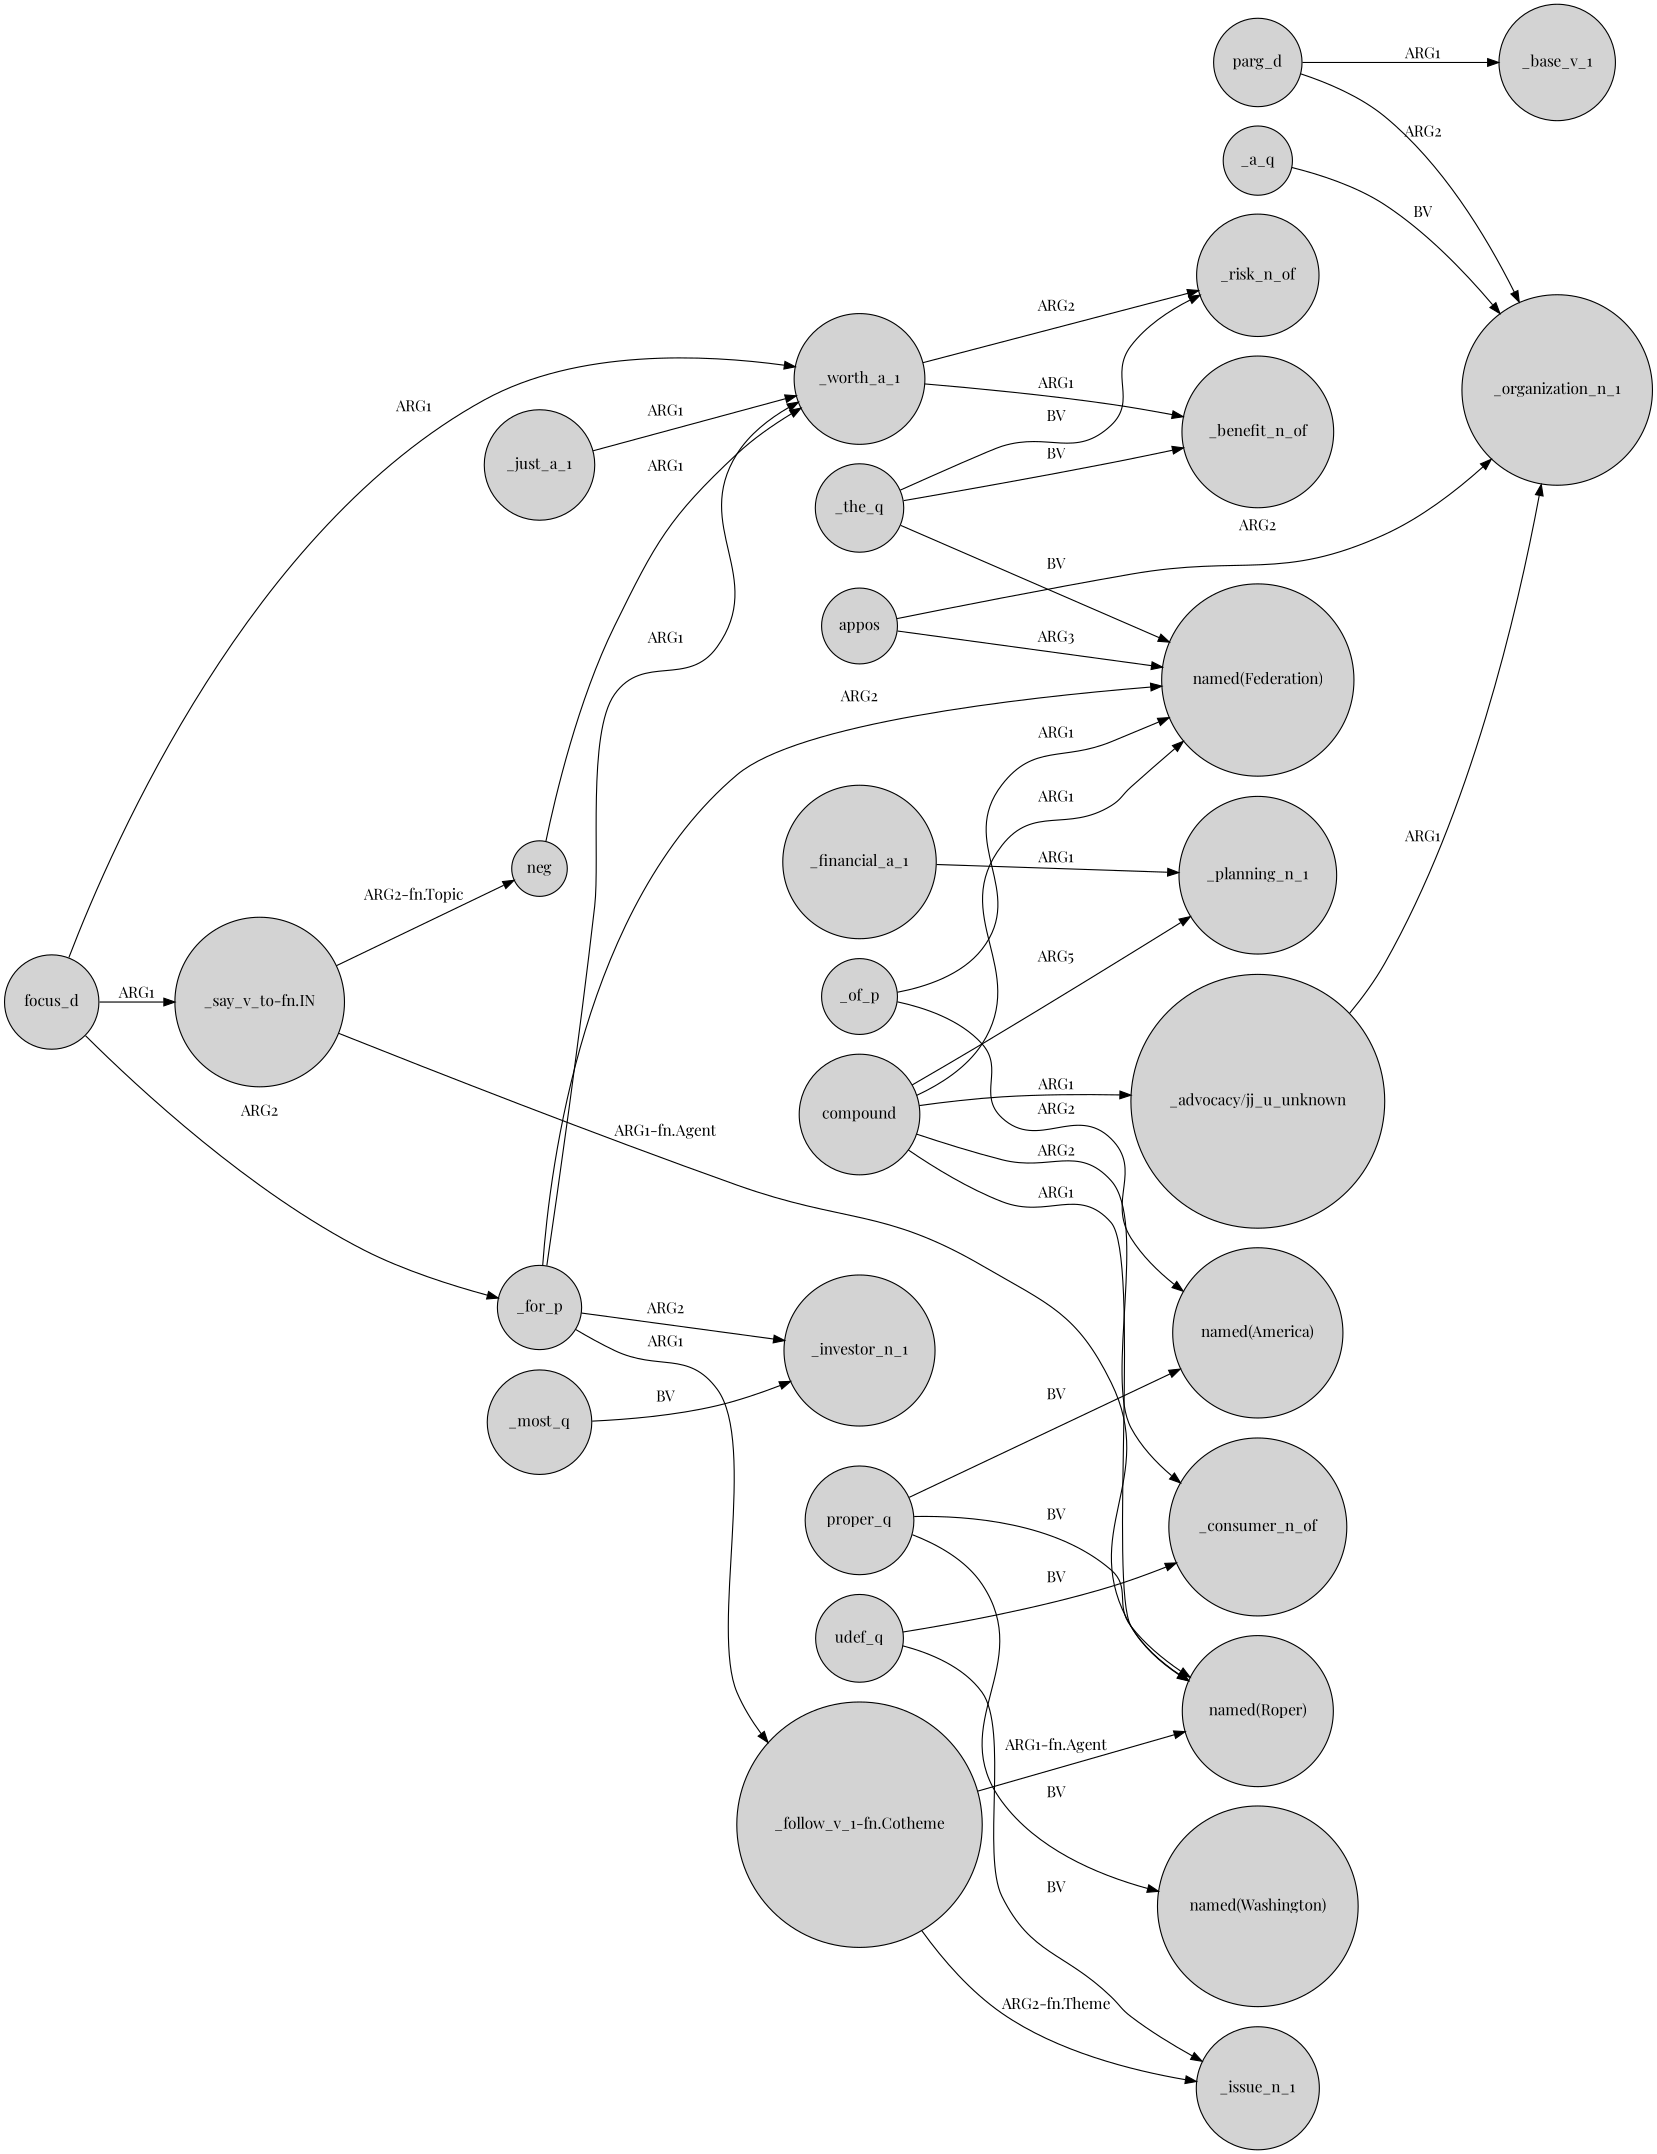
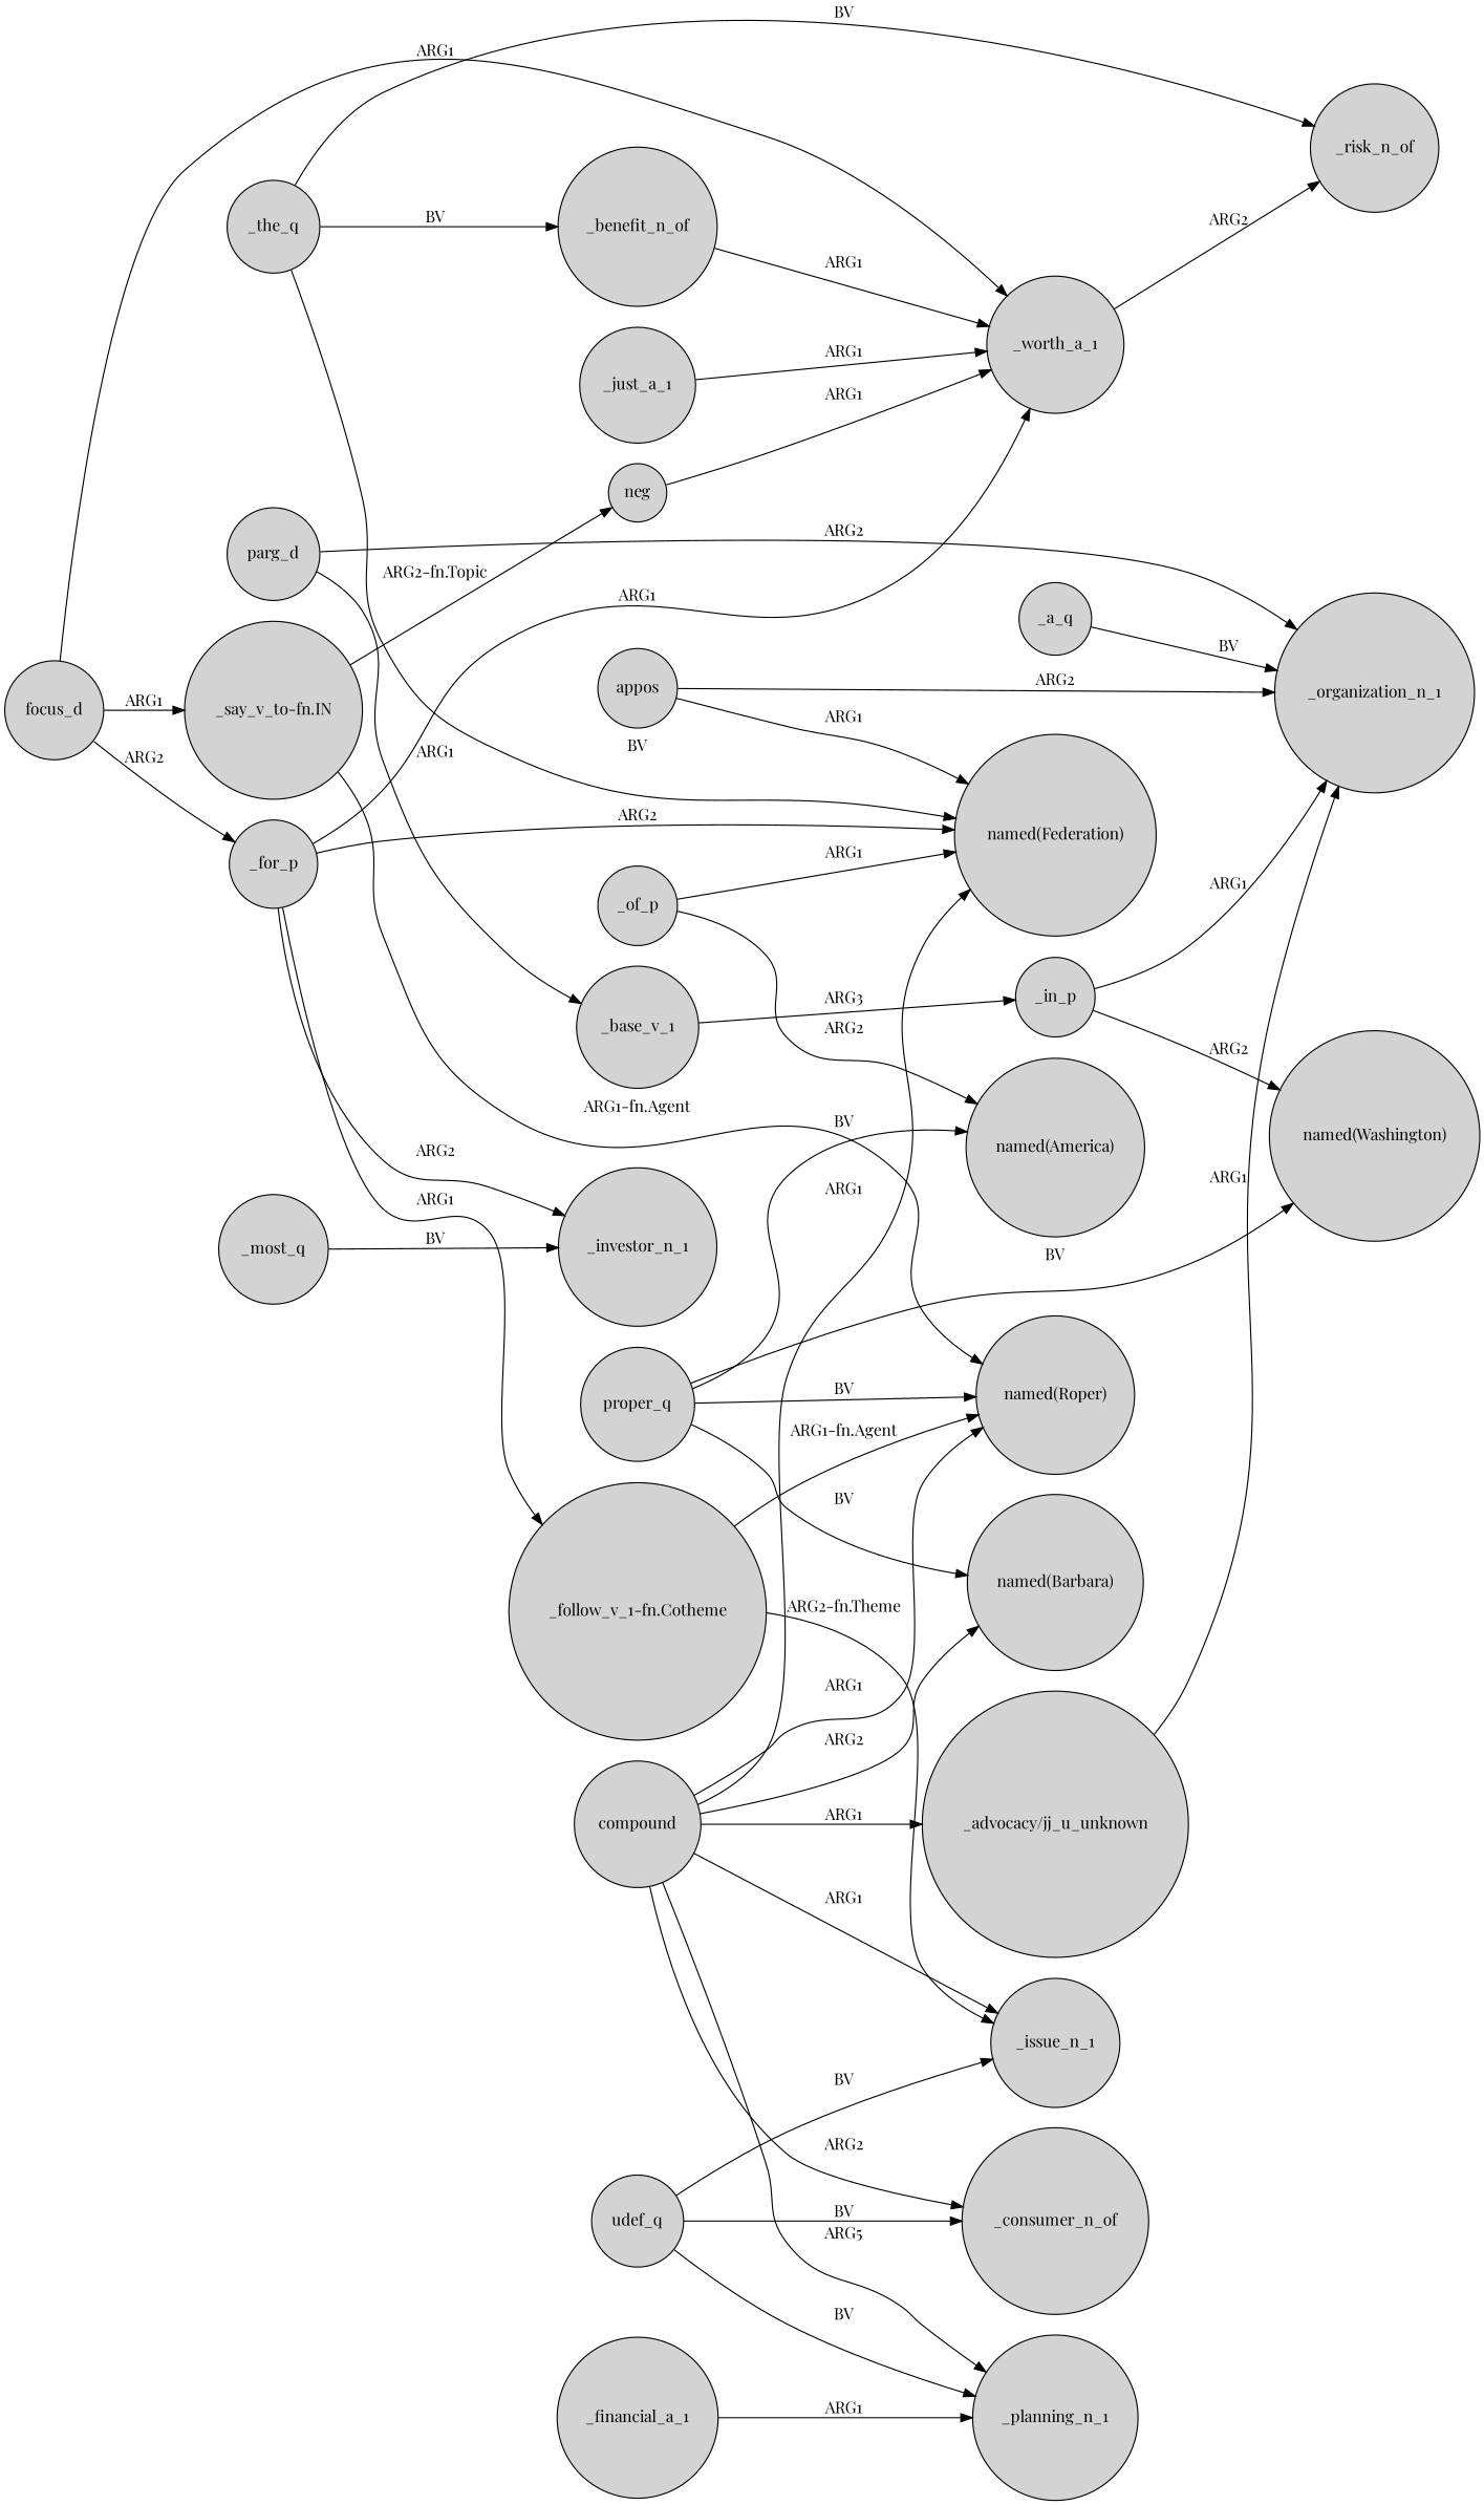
  digraph {
    fontname="Playfair Display"
    rankdir=LR
    node [fontname="Playfair Display" shape=circle style=filled]
    edge [fontname="Playfair Display"]
    _the_q
    _benefit_n_of
    "named(Federation)"
    _risk_n_of
    appos
    _organization_n_1
    _for_p
    _worth_a_1
    _investor_n_1
    "_follow_v_1-fn.Cotheme"
    _issue_n_1
    "named(Roper)"
    _most_q
    udef_q
    _planning_n_1
    _consumer_n_of
    neg
    _financial_a_1
    _of_p
    "named(America)"
    proper_q
+   "named(Barbara)"
    "named(Washington)"
    focus_d
    "_say_v_to-fn.IN"
    compound
    "_advocacy/jj_u_unknown"
+   _in_p
    _just_a_1
    _base_v_1
    parg_d
    _a_q
    _the_q -> _benefit_n_of [label=BV]
    _the_q -> "named(Federation)" [label=BV]
    _the_q -> _risk_n_of [label=BV]
-   appos -> "named(Federation)" [label=ARG3]
+   appos -> "named(Federation)" [label=ARG1]
    appos -> _organization_n_1 [label=ARG2]
    _for_p -> "named(Federation)" [label=ARG2]
    _for_p -> _worth_a_1 [label=ARG1]
    _for_p -> _investor_n_1 [label=ARG2]
    _for_p -> "_follow_v_1-fn.Cotheme" [label=ARG1]
-   _worth_a_1 -> _benefit_n_of [label=ARG1]
+   _benefit_n_of -> _worth_a_1 [label=ARG1]
    _worth_a_1 -> _risk_n_of [label=ARG2]
    "_follow_v_1-fn.Cotheme" -> _issue_n_1 [label="ARG2-fn.Theme"]
    "_follow_v_1-fn.Cotheme" -> "named(Roper)" [label="ARG1-fn.Agent"]
    _most_q -> _investor_n_1 [label=BV]
    udef_q -> _issue_n_1 [label=BV]
+   udef_q -> _planning_n_1 [label=BV]
    udef_q -> _consumer_n_of [label=BV]
    neg -> _worth_a_1 [label=ARG1]
    _financial_a_1 -> _planning_n_1 [label=ARG1]
    _of_p -> "named(Federation)" [label=ARG1]
    _of_p -> "named(America)" [label=ARG2]
    proper_q -> "named(Roper)" [label=BV]
    proper_q -> "named(America)" [label=BV]
+   proper_q -> "named(Barbara)" [label=BV]
    proper_q -> "named(Washington)" [label=BV]
    focus_d -> _for_p [label=ARG2]
    focus_d -> _worth_a_1 [label=ARG1]
    focus_d -> "_say_v_to-fn.IN" [label=ARG1]
    "_say_v_to-fn.IN" -> "named(Roper)" [label="ARG1-fn.Agent"]
    "_say_v_to-fn.IN" -> neg [label="ARG2-fn.Topic"]
    compound -> "named(Federation)" [label=ARG1]
+   compound -> _issue_n_1 [label=ARG1]
    compound -> "named(Roper)" [label=ARG1]
    compound -> _planning_n_1 [label=ARG5]
    compound -> _consumer_n_of [label=ARG2]
+   compound -> "named(Barbara)" [label=ARG2]
    compound -> "_advocacy/jj_u_unknown" [label=ARG1]
    "_advocacy/jj_u_unknown" -> _organization_n_1 [label=ARG1]
+   _in_p -> _organization_n_1 [label=ARG1]
+   _in_p -> "named(Washington)" [label=ARG2]
    _just_a_1 -> _worth_a_1 [label=ARG1]
+   _base_v_1 -> _in_p [label=ARG3]
    parg_d -> _organization_n_1 [label=ARG2]
    parg_d -> _base_v_1 [label=ARG1]
    _a_q -> _organization_n_1 [label=BV]
  }
